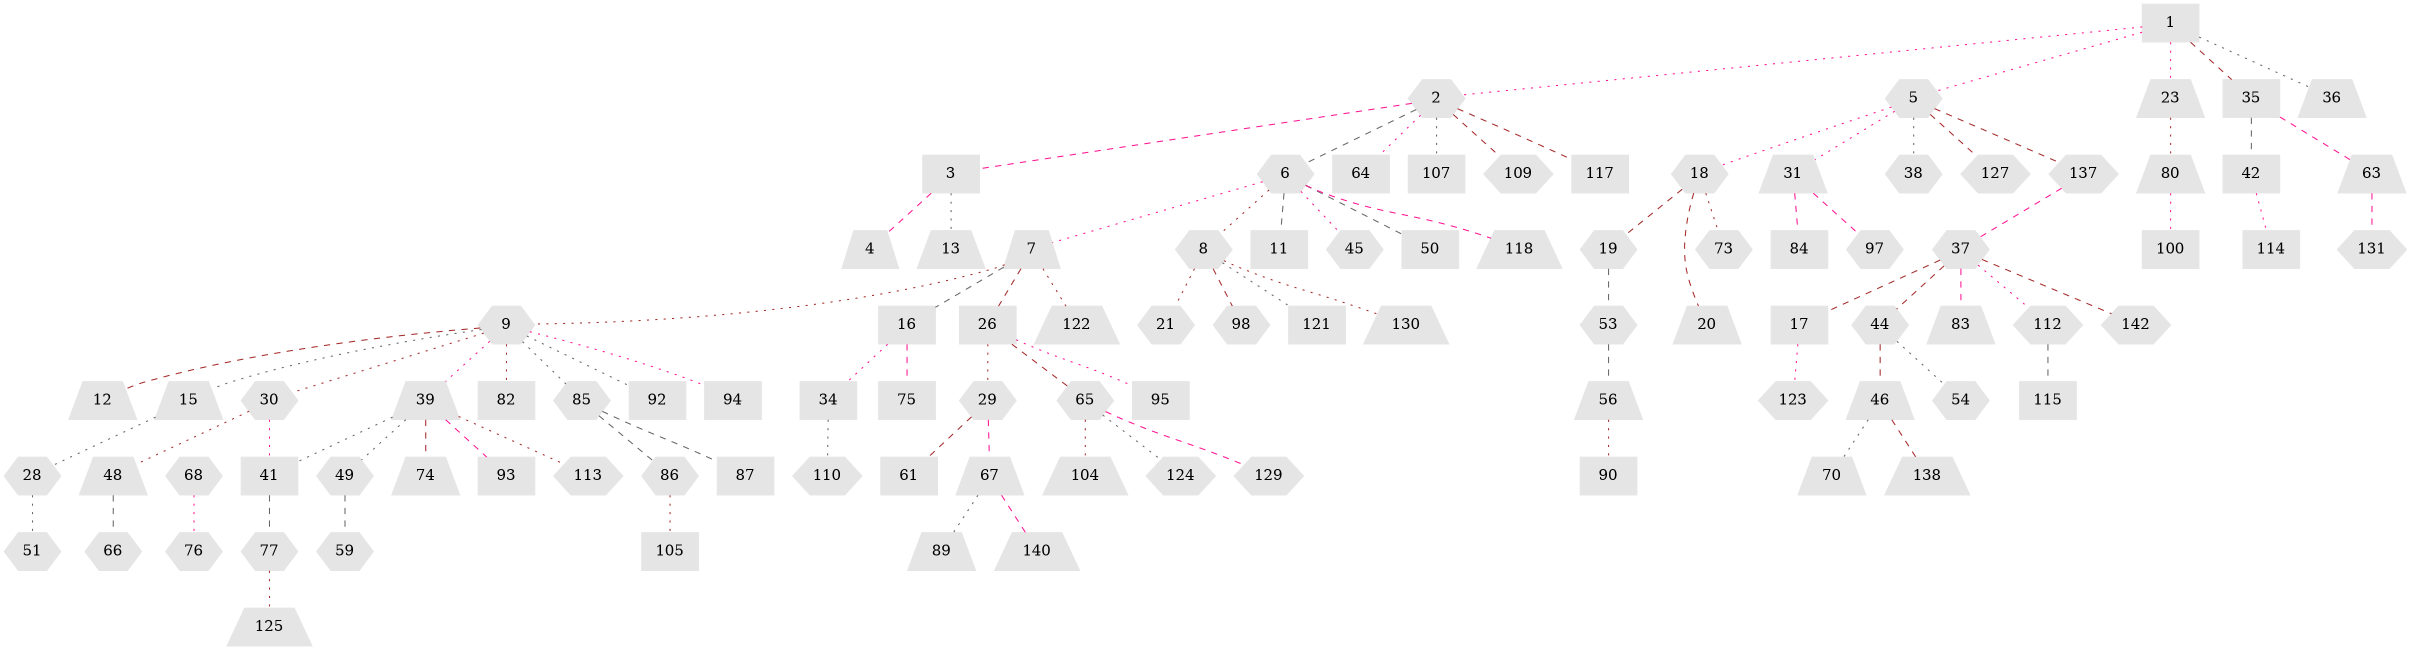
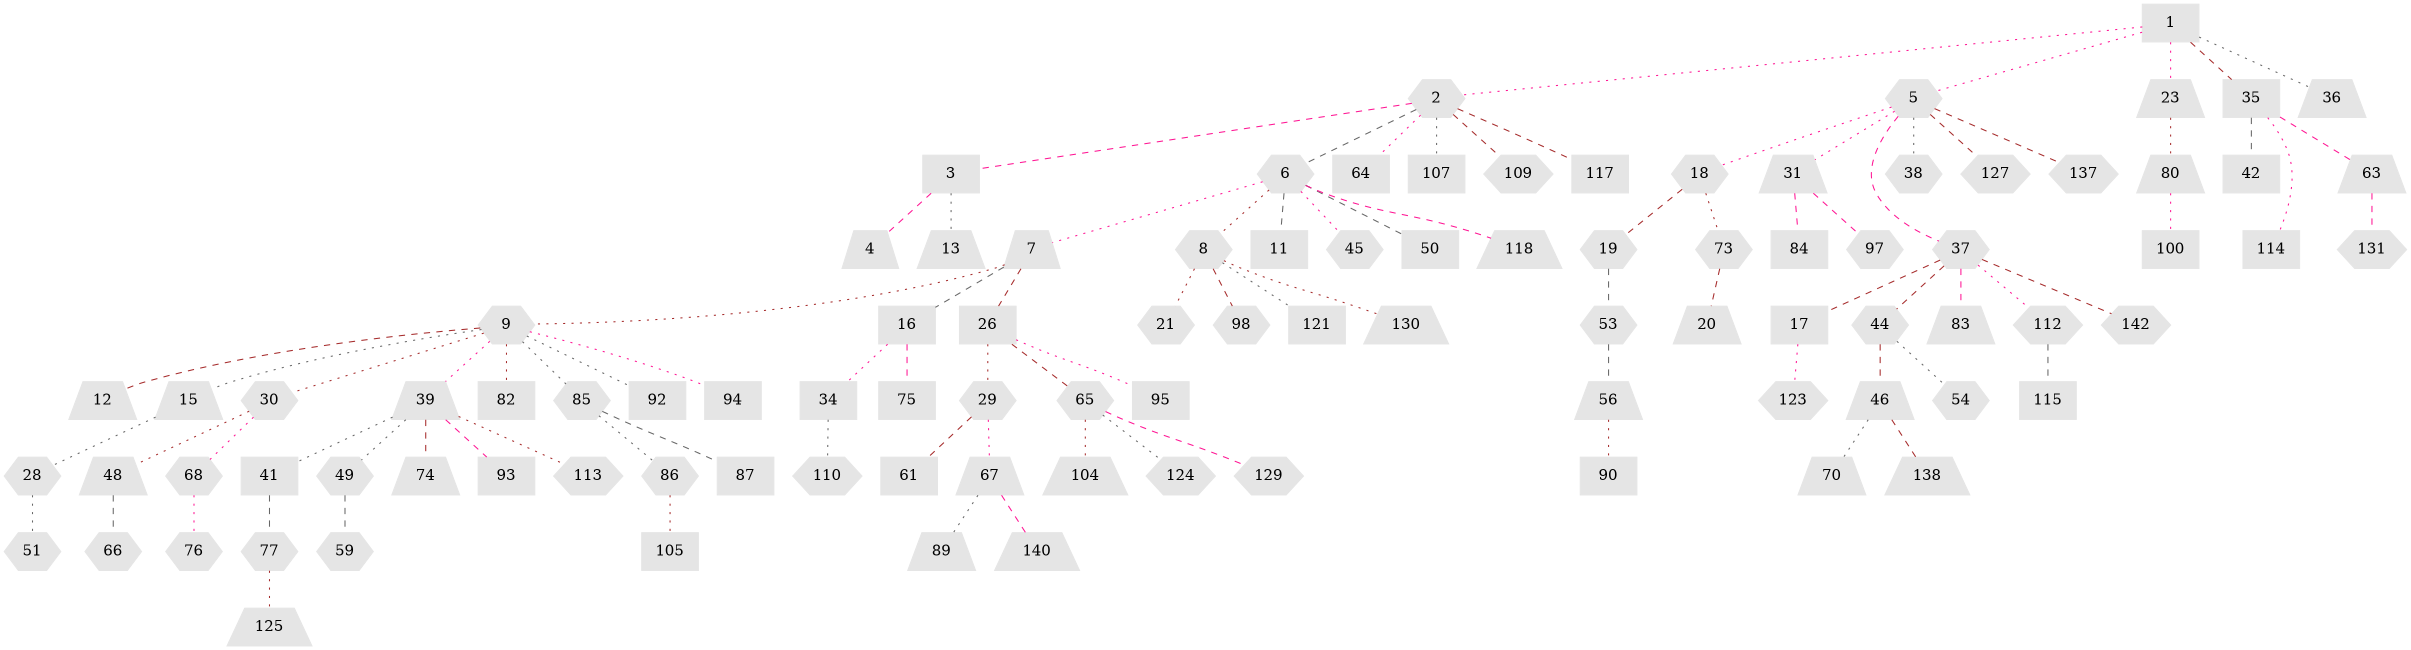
  graph {
    node [color=gray90 shape=hexagon style=filled]
    edge [color=brown style=dotted]
    1 [shape=box super="+58"]
    2 [super="+32"]
    5 [super="+27"]
    23 [shape=trapezium super="+119"]
    35 [shape=box super="+106"]
    36 [shape=trapezium]
    3 [shape=box]
    6 [super="+33"]
    64 [shape=box]
    107 [shape=box]
    109
    117 [shape=box]
    18 [super="+25"]
    31 [shape=trapezium super="+120"]
    37 [super="+79"]
    38
    127
    137
    80 [shape=trapezium]
    42 [shape=box]
    63 [shape=trapezium super="+99"]
    114 [shape=box]
    4 [shape=trapezium super="+14"]
    13 [shape=trapezium super="+47"]
    7 [shape=trapezium super="+22"]
    8 [super="+10"]
    11 [shape=box]
    45 [super="+132"]
    50 [shape=box]
    118 [shape=trapezium]
    17 [shape=box super="+43"]
    123
    19 [super="+101"]
    20 [shape=trapezium super="+91"]
    73
    84 [shape=box]
    97
    44
    83 [shape=trapezium]
    112 [super="+136"]
    142
    9 [super="+24"]
    16 [shape=box super="+62"]
    26 [shape=box super="+69"]
-   122 [shape=trapezium]
    21
    98
    121 [shape=box]
    130 [shape=trapezium]
    12 [shape=trapezium]
    15 [shape=trapezium super="+128"]
    30
    39 [shape=trapezium super="+40"]
    82 [shape=box]
    85
    92 [shape=box]
    94 [shape=box]
    34 [shape=box]
    75 [shape=box]
    29 [super="+52"]
    65 [super="+88"]
    95 [shape=box]
    28 [super="+134"]
    48 [shape=trapezium super="+141"]
    68 [super="+72"]
    41 [shape=box super="+116"]
    49 [super="+57"]
    74 [shape=trapezium]
    93 [shape=box]
    113
    86 [super="+96"]
    87 [shape=box super="+139"]
    51
    110
    53 [super="+55"]
    56 [shape=trapezium super="+60"]
    100 [shape=box]
    61 [shape=box super="+71"]
    67 [shape=trapezium super="+108"]
    104 [shape=trapezium]
    124
    129 [super="+133"]
    89 [shape=trapezium]
    140 [shape=trapezium]
    66
    76
    131
    46 [shape=trapezium super="+103"]
    54 [super="+111"]
    115 [shape=box]
    77
    59
    125 [shape=trapezium super="+135"]
    70 [shape=trapezium super="+102"]
    138 [shape=trapezium]
    90 [shape=box super="+126"]
    105 [shape=box]
    1 -- 2 [color=deeppink]
    1 -- 5 [color=deeppink]
    1 -- 23 [color=deeppink]
    1 -- 35 [style=dashed]
    1 -- 36 [color=gray40]
    2 -- 3 [color=deeppink style=dashed]
    2 -- 6 [color=gray40 style=dashed]
    2 -- 64 [color=deeppink]
    2 -- 107 [color=gray40]
    2 -- 109 [style=dashed]
    2 -- 117 [style=dashed]
    5 -- 18 [color=deeppink]
    5 -- 31 [color=deeppink]
-   137 -- 37 [color=deeppink style=dashed]
+   5 -- 37 [color=deeppink style=dashed]
    5 -- 38 [color=gray40]
    5 -- 127 [style=dashed]
    5 -- 137 [style=dashed]
    23 -- 80
    35 -- 42 [color=gray40 style=dashed]
    35 -- 63 [color=deeppink style=dashed]
-   42 -- 114 [color=deeppink]
+   35 -- 114 [color=deeppink]
    3 -- 4 [color=deeppink style=dashed]
    3 -- 13 [color=gray40]
    6 -- 7 [color=deeppink]
    6 -- 8
    6 -- 11 [color=gray40 style=dashed]
    6 -- 45 [color=deeppink]
    6 -- 50 [color=gray40 style=dashed]
    6 -- 118 [color=deeppink style=dashed]
    18 -- 19 [style=dashed]
-   18 -- 20 [style=dashed]
+   73 -- 20 [style=dashed]
    18 -- 73
    31 -- 84 [color=deeppink style=dashed]
    31 -- 97 [color=deeppink style=dashed]
    37 -- 17 [style=dashed]
    37 -- 44 [style=dashed]
    37 -- 83 [color=deeppink style=dashed]
    37 -- 112 [color=deeppink]
    37 -- 142 [style=dashed]
    80 -- 100 [color=deeppink]
    63 -- 131 [color=deeppink style=dashed]
    7 -- 9
    7 -- 16 [color=gray40 style=dashed]
    7 -- 26 [style=dashed]
-   7 -- 122
    8 -- 21
    8 -- 98 [style=dashed]
    8 -- 121 [color=gray40]
    8 -- 130
    17 -- 123 [color=deeppink]
    19 -- 53 [color=gray40 style=dashed]
    44 -- 46 [style=dashed]
    44 -- 54 [color=gray40]
    112 -- 115 [color=gray40 style=dashed]
    9 -- 12 [style=dashed]
    9 -- 15 [color=gray40]
    9 -- 30
    9 -- 39 [color=deeppink]
    9 -- 82
    9 -- 85 [color=gray40]
    9 -- 92 [color=gray40]
    9 -- 94 [color=deeppink]
    16 -- 34 [color=deeppink]
    16 -- 75 [color=deeppink style=dashed]
    26 -- 29
    26 -- 65 [style=dashed]
    26 -- 95 [color=deeppink]
    15 -- 28 [color=gray40]
    30 -- 48
-   30 -- 41 [color=deeppink]
+   30 -- 68 [color=deeppink]
    39 -- 41 [color=gray40]
    39 -- 49 [color=gray40]
    39 -- 74 [style=dashed]
    39 -- 93 [color=deeppink style=dashed]
    39 -- 113
-   85 -- 86 [color=gray40 style=dashed]
+   85 -- 86 [color=gray40]
    85 -- 87 [color=gray40 style=dashed]
    34 -- 110 [color=gray40]
    29 -- 61 [style=dashed]
-   29 -- 67 [color=deeppink style=dashed]
+   29 -- 67 [color=deeppink]
    65 -- 104
    65 -- 124 [color=gray40]
    65 -- 129 [color=deeppink style=dashed]
    28 -- 51 [color=gray40]
    48 -- 66 [color=gray40 style=dashed]
    68 -- 76 [color=deeppink]
    41 -- 77 [color=gray40 style=dashed]
    49 -- 59 [color=gray40 style=dashed]
    86 -- 105
    53 -- 56 [color=gray40 style=dashed]
    56 -- 90
    67 -- 89 [color=gray40]
    67 -- 140 [color=deeppink style=dashed]
    46 -- 70 [color=gray40]
    46 -- 138 [style=dashed]
    77 -- 125
  }
